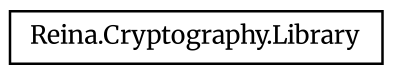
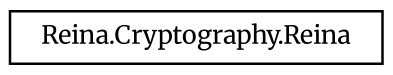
  digraph {
    rankdir=LR
    fontname=Merriweather
-   n1 [color=black fillcolor=white fontname=Merriweather fontsize=10 height=0.2 label="Reina.Cryptography.Library" shape=record style=filled width=0.4]
+   n1 [color=black fillcolor=white fontname=Merriweather fontsize=10 height=0.2 label="Reina.Cryptography.Reina" shape=record style=filled width=0.4]
  }
